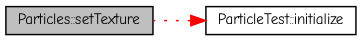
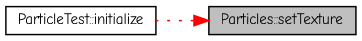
  digraph {
    rankdir=RL
    fontname="Comic Neue"
    node [color=black fontname="Comic Neue" fontsize=10 shape=record style=filled]
    n1 [fillcolor=grey75 fontcolor=black height=0.2 label="Particles::setTexture" width=0.4]
    n2 [fillcolor=white height=0.2 label="ParticleTest::initialize" width=0.4]
-   n2 -> n1 [color=red dir=back fontname="Comic Neue" fontsize=10 labelfontname=Helvetica labelfontsize=10 style=dotted]
+   n1 -> n2 [color=red dir=back fontname="Comic Neue" fontsize=10 labelfontname=Helvetica labelfontsize=10 style=dotted]
  }
